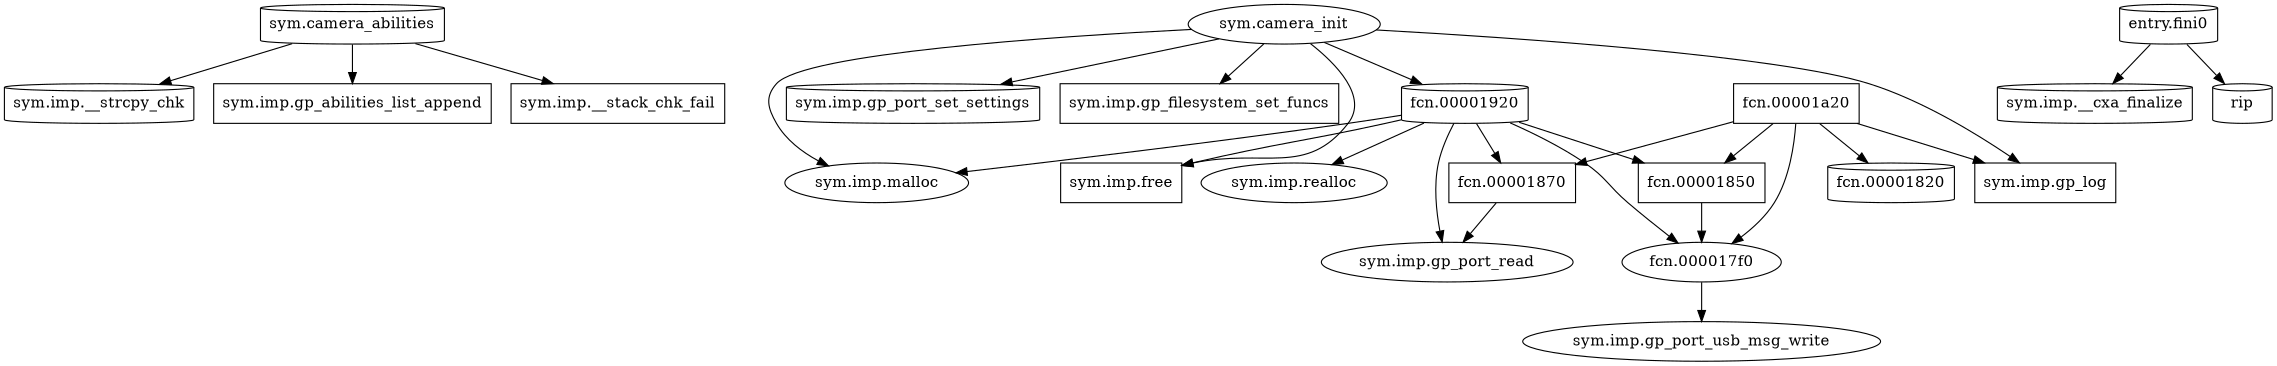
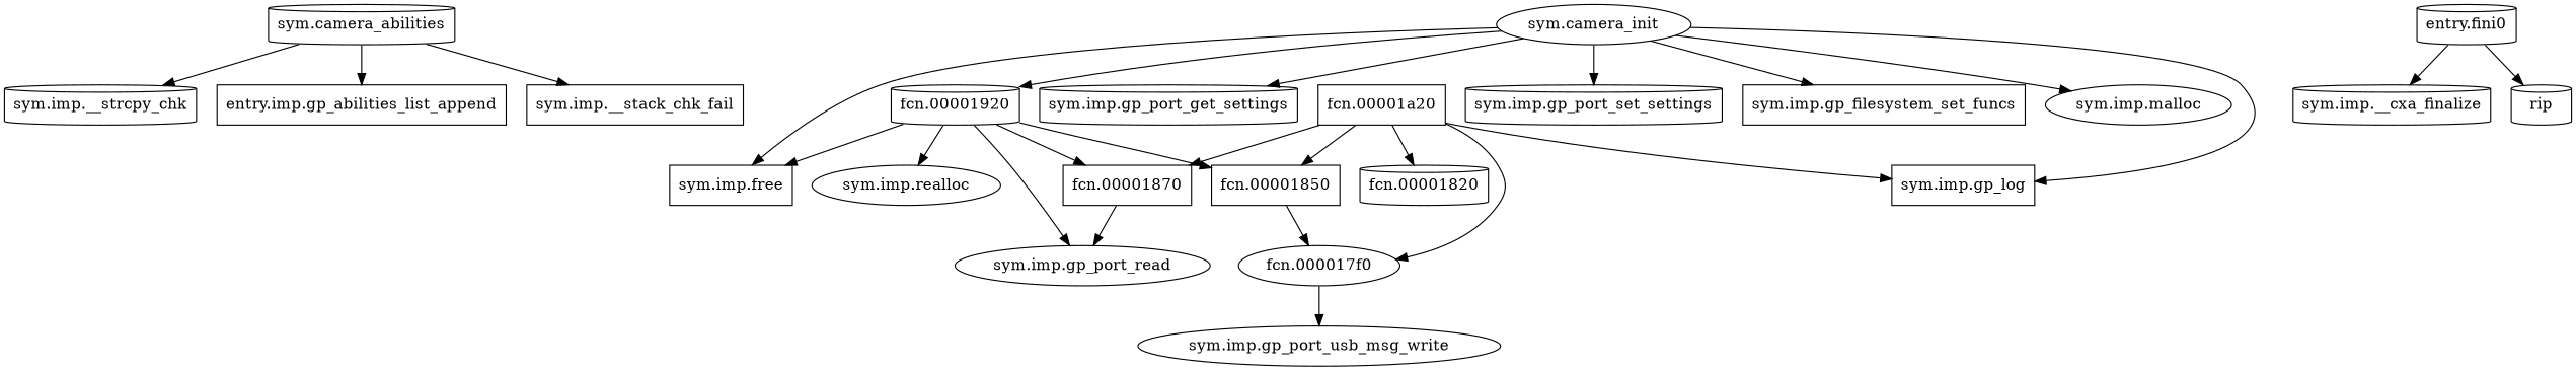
  digraph {
    node [shape=cylinder]
    n1 [label="sym.camera_abilities"]
    n2 [label="sym.imp.__strcpy_chk"]
-   n3 [label="sym.imp.gp_abilities_list_append" shape=box]
+   n3 [label="entry.imp.gp_abilities_list_append" shape=box]
    n4 [label="sym.imp.__stack_chk_fail" shape=box]
    n5 [label="sym.camera_init" shape=ellipse]
    n6 [label="sym.imp.gp_log" shape=box]
+   n7 [label="sym.imp.gp_port_get_settings"]
    n8 [label="sym.imp.gp_port_set_settings"]
    n9 [label="sym.imp.gp_filesystem_set_funcs" shape=box]
    n10 [label="sym.imp.malloc" shape=ellipse]
    n11 [label="fcn.00001920"]
    n12 [label="sym.imp.free" shape=box]
    n13 [label="fcn.00001870" shape=box]
    n14 [label="sym.imp.gp_port_read" shape=ellipse]
    n15 [label="fcn.000017f0" shape=ellipse]
    n16 [label="fcn.00001850" shape=box]
    n17 [label="sym.imp.realloc" shape=ellipse]
    n18 [label="sym.imp.gp_port_usb_msg_write" shape=ellipse]
    n19 [label="entry.fini0"]
    n20 [label="sym.imp.__cxa_finalize"]
    n21 [label=rip]
    n22 [label="fcn.00001a20" shape=box]
    n23 [label="fcn.00001820"]
    n1 -> n2
    n1 -> n3
    n1 -> n4
    n5 -> n6
+   n5 -> n7
    n5 -> n8
    n5 -> n9
    n5 -> n10
    n5 -> n11
    n5 -> n12
-   n11 -> n10
    n11 -> n12
    n11 -> n13
    n11 -> n14
-   n11 -> n15
    n11 -> n16
    n11 -> n17
    n13 -> n14
    n15 -> n18
    n16 -> n15
    n19 -> n20
    n19 -> n21
    n22 -> n6
    n22 -> n13
    n22 -> n15
    n22 -> n16
    n22 -> n23
  }
